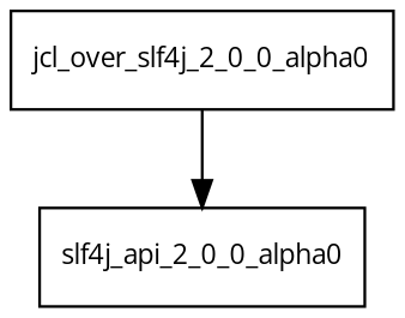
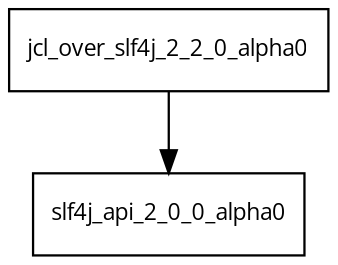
  digraph {
    fontname="Open Sans"
    node [fontsize=10.0 shape=box fontname="Open Sans"]
-   jcl_over_slf4j_2_0_0_alpha0
+   jcl_over_slf4j_2_0_0_alpha0 [label=jcl_over_slf4j_2_2_0_alpha0]
    slf4j_api_2_0_0_alpha0
    jcl_over_slf4j_2_0_0_alpha0 -> slf4j_api_2_0_0_alpha0 [fontname="Open Sans"]
  }
